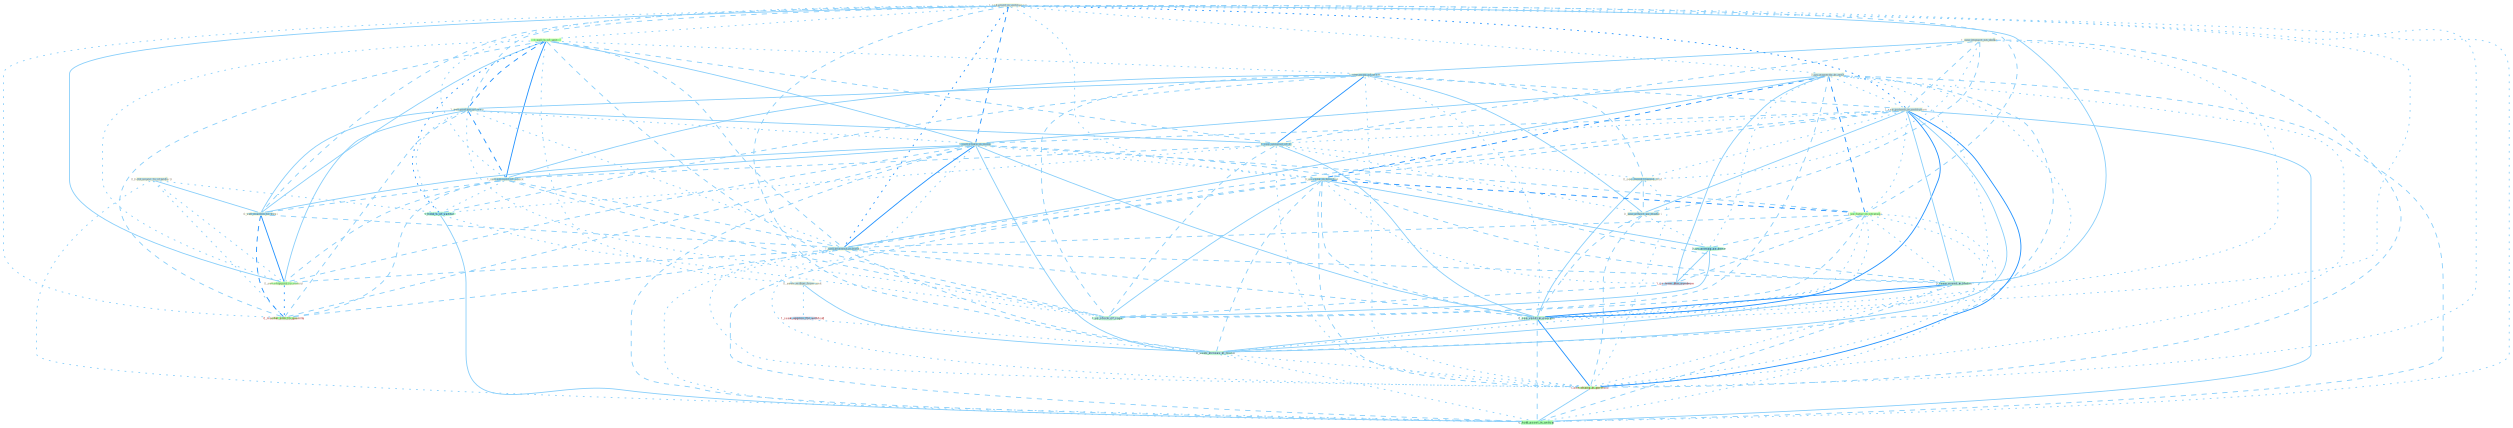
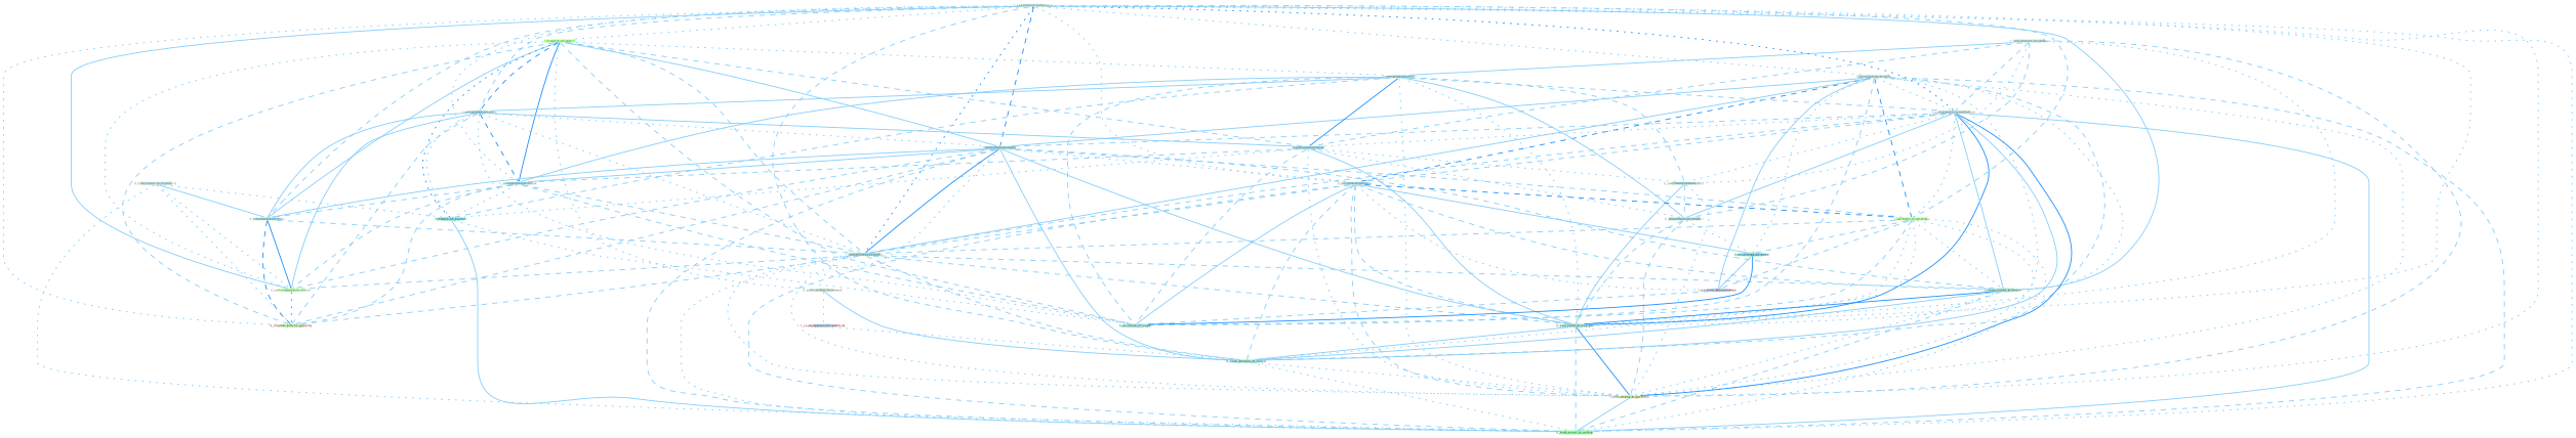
  graph {
    fontname=Roboto
    node [color="#ffffe0" fillcolor=skyblue fixedsize=true fontcolor="#8b7d6b" fontname=Roboto fontsize=4 shape=ellipse style=filled]
    edge [color="#87cefa" fontname=Roboto style=dashed w=1]
    "1_see_impact_on_dollar " [fillcolor=lightblue height=.06 shape=folder width=.5]
    "1_sell_plant_in_entitynam " [fillcolor=lightblue height=.06 width=.5]
    "0_us_expertis_in_rest " [fillcolor=lightblue height=.06 shape=folder width=.5]
    "1_sell_%_of_unit " [fillcolor=palegreen height=.06 shape=folder width=.5]
    "1_see_eros_of_staff " [height=.06 width=.5]
    "0_seek_million_from_unit " [fillcolor=lightblue height=.06 width=.5]
    "1_sell_portion_of_issu " [height=.06 width=.5]
    "0_see_potenti_in_entitynam " [fillcolor=lightblue height=.06 shape=folder width=.5]
    "1_see_unravel_of_it " [height=.06 shape=folder width=.5]
    "1_sell_stake_in_mine " [height=.06 shape=folder width=.5]
    "1_sell_amount_of_stock " [height=.06 width=.5]
    "0_see_trend_toward_that " [height=.06 width=.5]
    "0_hold_anyon_to_standard " [fillcolor=lightblue height=.06 shape=folder width=.5]
    "0_see_effect_as_materi " [height=.06 shape=folder width=.5]
    "0_us_rank_in_brochur " [height=.06 width=.5]
    "0_sell_machin_to_busi " [height=.06 width=.5]
    "0_us_futur_in_strategi " [fillcolor=palegreen height=.06 shape=folder width=.5]
    "1_sell_interest_in_hotel " [height=.06 shape=folder width=.5]
    "0_sell_shipyard_to_outsid " [fillcolor=palegreen height=.06 width=.5]
    "1_us_term_like_syndrom " [color="#fff0f5" fontcolor="#b22222" height=.06 width=.5]
    "1_seek_approv_for_withhold " [color="#fff0f5" fontcolor="#b22222" height=.06 width=.5]
    n22 [color="#fff0f5" fillcolor=palegreen fontcolor="#b22222" height=.06 label="0_machin_arm_to_guerrilla" width=.5]
    "1_see_chang_in_portfolio " [color="#fff0f5" fillcolor=palegreen fontcolor="#b22222" height=.06 width=.5]
    "0_see_vaniti_in_everyon " [color="#BDFCC9" fillcolor=lightblue fontcolor="#2f4f4f" height=.06 width=.5]
    "0_seen_event_in_lifetim " [color="#BDFCC9" fillcolor=lightblue fontcolor="#2f4f4f" height=.06 width=.5]
    "0_seek_increas_in_round " [color="#BDFCC9" fillcolor=lightblue fontcolor="#2f4f4f" height=.06 width=.5]
    "0_hold_asset_in_anticip " [color="#BDFCC9" fillcolor=palegreen fontcolor="#2f4f4f" height=.06 shape=folder width=.5]
    "0_us_averag_as_base " [color="#BDFCC9" fontcolor="#2f4f4f" height=.06 width=.5]
    "1_us_stock_of_capit " [color="#BDFCC9" fillcolor=lightblue fontcolor="#2f4f4f" height=.06 width=.5]
    "1_hold_%_of_ventur " [color="#BDFCC9" fontcolor="#2f4f4f" height=.06 width=.5]
    subgraph sub_1 {
      "1_see_impact_on_dollar "
      "1_sell_plant_in_entitynam "
      "0_us_expertis_in_rest "
      "1_sell_%_of_unit "
      "1_see_eros_of_staff "
      "0_seek_million_from_unit "
      "1_sell_portion_of_issu "
      "0_see_potenti_in_entitynam "
      "1_see_unravel_of_it "
      "1_sell_stake_in_mine "
      "1_sell_amount_of_stock "
      "0_see_trend_toward_that "
      "0_hold_anyon_to_standard "
      "0_see_effect_as_materi "
      "0_us_rank_in_brochur "
      "0_sell_machin_to_busi "
      "0_us_futur_in_strategi "
      "1_sell_interest_in_hotel "
      "0_sell_shipyard_to_outsid "
    }
    subgraph sub_2 {
      "1_us_term_like_syndrom "
      "1_seek_approv_for_withhold "
      n22
      "1_see_chang_in_portfolio "
    }
    "1_see_impact_on_dollar " -- "1_see_eros_of_staff " [style=solid]
    "1_see_impact_on_dollar " -- "0_see_potenti_in_entitynam "
    "1_see_impact_on_dollar " -- "1_see_unravel_of_it "
    "1_see_impact_on_dollar " -- "0_see_trend_toward_that " [style=dotted]
    "1_see_impact_on_dollar " -- "0_see_effect_as_materi "
    "1_see_impact_on_dollar " -- "1_see_chang_in_portfolio "
    "1_see_impact_on_dollar " -- "0_see_vaniti_in_everyon " [style=dotted]
    "1_sell_plant_in_entitynam " -- "0_us_expertis_in_rest " [style=dotted]
    "1_sell_plant_in_entitynam " -- "1_sell_%_of_unit " [style=dotted]
    "1_sell_plant_in_entitynam " -- "1_sell_portion_of_issu "
    "1_sell_plant_in_entitynam " -- "0_see_potenti_in_entitynam " [color="#1e90ff" style=dotted w=2]
    "1_sell_plant_in_entitynam " -- "1_sell_stake_in_mine " [color="#1e90ff" w=2]
    "1_sell_plant_in_entitynam " -- "1_sell_amount_of_stock " [style=dotted]
    "1_sell_plant_in_entitynam " -- "0_us_rank_in_brochur " [style=dotted]
    "1_sell_plant_in_entitynam " -- "0_sell_machin_to_busi "
    "1_sell_plant_in_entitynam " -- "0_us_futur_in_strategi "
    "1_sell_plant_in_entitynam " -- "1_sell_interest_in_hotel " [color="#1e90ff" style=dotted w=2]
    "1_sell_plant_in_entitynam " -- "0_sell_shipyard_to_outsid " [style=solid]
    "1_sell_plant_in_entitynam " -- n22 [style=dotted]
    "1_sell_plant_in_entitynam " -- "1_see_chang_in_portfolio " [style=dotted]
    "1_sell_plant_in_entitynam " -- "0_see_vaniti_in_everyon " [style=dotted]
    "1_sell_plant_in_entitynam " -- "0_seen_event_in_lifetim " [style=solid]
    "1_sell_plant_in_entitynam " -- "0_seek_increas_in_round "
    "1_sell_plant_in_entitynam " -- "0_hold_asset_in_anticip " [style=dotted]
    "0_us_expertis_in_rest " -- "0_see_potenti_in_entitynam " [style=dotted]
    "0_us_expertis_in_rest " -- "1_sell_stake_in_mine " [style=solid]
    "0_us_expertis_in_rest " -- "0_us_rank_in_brochur " [color="#1e90ff" w=2]
    "0_us_expertis_in_rest " -- "0_us_futur_in_strategi " [color="#1e90ff" w=2]
    "0_us_expertis_in_rest " -- "1_sell_interest_in_hotel " [style=solid]
    "0_us_expertis_in_rest " -- "1_us_term_like_syndrom " [style=solid]
    "0_us_expertis_in_rest " -- "1_see_chang_in_portfolio " [style=dotted]
    "0_us_expertis_in_rest " -- "0_see_vaniti_in_everyon " [style=dotted]
    "0_us_expertis_in_rest " -- "0_seen_event_in_lifetim " [style=dotted]
    "0_us_expertis_in_rest " -- "0_seek_increas_in_round "
    "0_us_expertis_in_rest " -- "0_hold_asset_in_anticip "
    "0_us_expertis_in_rest " -- "0_us_averag_as_base " [style=dotted]
    "0_us_expertis_in_rest " -- "1_us_stock_of_capit "
    "1_sell_%_of_unit " -- "1_see_eros_of_staff " [style=dotted]
    "1_sell_%_of_unit " -- "0_seek_million_from_unit " [style=dotted]
    "1_sell_%_of_unit " -- "1_sell_portion_of_issu " [color="#1e90ff" w=2]
    "1_sell_%_of_unit " -- "1_see_unravel_of_it "
    "1_sell_%_of_unit " -- "1_sell_stake_in_mine " [style=solid]
    "1_sell_%_of_unit " -- "1_sell_amount_of_stock " [color="#1e90ff" style=solid w=2]
    "1_sell_%_of_unit " -- "0_sell_machin_to_busi " [style=solid]
    "1_sell_%_of_unit " -- "1_sell_interest_in_hotel "
    "1_sell_%_of_unit " -- "0_sell_shipyard_to_outsid " [style=dotted]
    "1_sell_%_of_unit " -- n22
    "1_sell_%_of_unit " -- "1_us_stock_of_capit "
    "1_sell_%_of_unit " -- "1_hold_%_of_ventur " [color="#1e90ff" style=dotted w=2]
    "1_see_eros_of_staff " -- "1_sell_portion_of_issu " [style=solid]
    "1_see_eros_of_staff " -- "0_see_potenti_in_entitynam "
    "1_see_eros_of_staff " -- "1_see_unravel_of_it " [color="#1e90ff" style=solid w=2]
    "1_see_eros_of_staff " -- "1_sell_amount_of_stock " [style=solid]
    "1_see_eros_of_staff " -- "0_see_trend_toward_that "
    "1_see_eros_of_staff " -- "0_see_effect_as_materi " [style=solid]
    "1_see_eros_of_staff " -- "1_see_chang_in_portfolio " [style=dotted]
    "1_see_eros_of_staff " -- "0_see_vaniti_in_everyon " [style=dotted]
    "1_see_eros_of_staff " -- "1_us_stock_of_capit "
    "1_see_eros_of_staff " -- "1_hold_%_of_ventur "
    "0_seek_million_from_unit " -- "1_seek_approv_for_withhold " [style=dotted]
    "0_seek_million_from_unit " -- "0_seek_increas_in_round " [style=solid]
    "1_sell_portion_of_issu " -- "1_see_unravel_of_it " [style=solid]
    "1_sell_portion_of_issu " -- "1_sell_stake_in_mine " [style=dotted]
    "1_sell_portion_of_issu " -- "1_sell_amount_of_stock " [color="#1e90ff" w=2]
    "1_sell_portion_of_issu " -- "0_sell_machin_to_busi " [style=solid]
    "1_sell_portion_of_issu " -- "1_sell_interest_in_hotel " [style=dotted]
    "1_sell_portion_of_issu " -- "0_sell_shipyard_to_outsid " [style=solid]
    "1_sell_portion_of_issu " -- n22
    "1_sell_portion_of_issu " -- "1_us_stock_of_capit " [style=dotted]
    "1_sell_portion_of_issu " -- "1_hold_%_of_ventur " [style=dotted]
    "0_see_potenti_in_entitynam " -- "1_see_unravel_of_it " [style=dotted]
    "0_see_potenti_in_entitynam " -- "1_sell_stake_in_mine "
    "0_see_potenti_in_entitynam " -- "0_see_trend_toward_that " [style=dotted]
    "0_see_potenti_in_entitynam " -- "0_see_effect_as_materi " [style=solid]
    "0_see_potenti_in_entitynam " -- "0_us_rank_in_brochur "
    "0_see_potenti_in_entitynam " -- "0_us_futur_in_strategi " [style=dotted]
    "0_see_potenti_in_entitynam " -- "1_sell_interest_in_hotel "
    "0_see_potenti_in_entitynam " -- "1_see_chang_in_portfolio " [color="#1e90ff" style=solid w=2]
    "0_see_potenti_in_entitynam " -- "0_see_vaniti_in_everyon " [color="#1e90ff" style=solid w=2]
    "0_see_potenti_in_entitynam " -- "0_seen_event_in_lifetim " [style=solid]
    "0_see_potenti_in_entitynam " -- "0_seek_increas_in_round " [style=solid]
    "0_see_potenti_in_entitynam " -- "0_hold_asset_in_anticip " [style=solid]
    "1_see_unravel_of_it " -- "1_sell_amount_of_stock "
    "1_see_unravel_of_it " -- "0_see_trend_toward_that " [style=dotted]
    "1_see_unravel_of_it " -- "0_see_effect_as_materi " [style=dotted]
    "1_see_unravel_of_it " -- "1_see_chang_in_portfolio " [style=dotted]
    "1_see_unravel_of_it " -- "0_see_vaniti_in_everyon " [style=solid]
    "1_see_unravel_of_it " -- "1_us_stock_of_capit "
    "1_see_unravel_of_it " -- "1_hold_%_of_ventur " [style=dotted]
    "1_sell_stake_in_mine " -- "1_sell_amount_of_stock " [style=solid]
    "1_sell_stake_in_mine " -- "0_us_rank_in_brochur " [style=dotted]
    "1_sell_stake_in_mine " -- "0_sell_machin_to_busi " [style=solid]
    "1_sell_stake_in_mine " -- "0_us_futur_in_strategi "
    "1_sell_stake_in_mine " -- "1_sell_interest_in_hotel " [color="#1e90ff" style=solid w=2]
    "1_sell_stake_in_mine " -- "0_sell_shipyard_to_outsid "
    "1_sell_stake_in_mine " -- n22
    "1_sell_stake_in_mine " -- "1_see_chang_in_portfolio " [style=dotted]
    "1_sell_stake_in_mine " -- "0_see_vaniti_in_everyon " [style=solid]
    "1_sell_stake_in_mine " -- "0_seen_event_in_lifetim "
    "1_sell_stake_in_mine " -- "0_seek_increas_in_round " [style=solid]
    "1_sell_stake_in_mine " -- "0_hold_asset_in_anticip "
    "1_sell_amount_of_stock " -- "0_sell_machin_to_busi "
    "1_sell_amount_of_stock " -- "1_sell_interest_in_hotel "
    "1_sell_amount_of_stock " -- "0_sell_shipyard_to_outsid "
    "1_sell_amount_of_stock " -- n22
    "1_sell_amount_of_stock " -- "1_us_stock_of_capit "
    "1_sell_amount_of_stock " -- "1_hold_%_of_ventur " [style=dotted]
    "0_see_trend_toward_that " -- "0_see_effect_as_materi "
    "0_see_trend_toward_that " -- "1_see_chang_in_portfolio " [style=dotted]
    "0_see_trend_toward_that " -- "0_see_vaniti_in_everyon " [style=solid]
    "0_hold_anyon_to_standard " -- "0_sell_machin_to_busi " [style=solid]
    "0_hold_anyon_to_standard " -- "0_sell_shipyard_to_outsid " [style=dotted]
    "0_hold_anyon_to_standard " -- n22 [style=dotted]
    "0_hold_anyon_to_standard " -- "0_hold_asset_in_anticip " [style=dotted]
    "0_hold_anyon_to_standard " -- "1_hold_%_of_ventur " [style=dotted]
    "0_see_effect_as_materi " -- "1_see_chang_in_portfolio "
    "0_see_effect_as_materi " -- "0_see_vaniti_in_everyon "
    "0_see_effect_as_materi " -- "0_us_averag_as_base " [style=dotted]
    "0_us_rank_in_brochur " -- "0_us_futur_in_strategi " [color="#1e90ff" w=2]
    "0_us_rank_in_brochur " -- "1_sell_interest_in_hotel "
    "0_us_rank_in_brochur " -- "1_us_term_like_syndrom " [style=dotted]
    "0_us_rank_in_brochur " -- "1_see_chang_in_portfolio "
    "0_us_rank_in_brochur " -- "0_see_vaniti_in_everyon "
    "0_us_rank_in_brochur " -- "0_seen_event_in_lifetim "
    "0_us_rank_in_brochur " -- "0_seek_increas_in_round "
    "0_us_rank_in_brochur " -- "0_hold_asset_in_anticip "
    "0_us_rank_in_brochur " -- "0_us_averag_as_base " [style=solid]
    "0_us_rank_in_brochur " -- "1_us_stock_of_capit " [style=solid]
    "0_sell_machin_to_busi " -- "1_sell_interest_in_hotel "
    "0_sell_machin_to_busi " -- "0_sell_shipyard_to_outsid " [color="#1e90ff" style=solid w=2]
    "0_sell_machin_to_busi " -- n22 [color="#1e90ff" w=2]
    "0_us_futur_in_strategi " -- "1_sell_interest_in_hotel "
    "0_us_futur_in_strategi " -- "1_us_term_like_syndrom "
    "0_us_futur_in_strategi " -- "1_see_chang_in_portfolio " [style=dotted]
    "0_us_futur_in_strategi " -- "0_see_vaniti_in_everyon " [style=dotted]
    "0_us_futur_in_strategi " -- "0_seen_event_in_lifetim " [style=dotted]
    "0_us_futur_in_strategi " -- "0_seek_increas_in_round " [style=dotted]
    "0_us_futur_in_strategi " -- "0_hold_asset_in_anticip " [style=dotted]
    "0_us_futur_in_strategi " -- "0_us_averag_as_base "
    "0_us_futur_in_strategi " -- "1_us_stock_of_capit "
    "1_sell_interest_in_hotel " -- "0_sell_shipyard_to_outsid "
    "1_sell_interest_in_hotel " -- n22
    "1_sell_interest_in_hotel " -- "1_see_chang_in_portfolio " [style=dotted]
    "1_sell_interest_in_hotel " -- "0_see_vaniti_in_everyon "
    "1_sell_interest_in_hotel " -- "0_seen_event_in_lifetim "
    "1_sell_interest_in_hotel " -- "0_seek_increas_in_round "
    "1_sell_interest_in_hotel " -- "0_hold_asset_in_anticip " [style=dotted]
    "0_sell_shipyard_to_outsid " -- n22 [color="#1e90ff" style=dotted w=2]
    "1_us_term_like_syndrom " -- "1_us_stock_of_capit "
    "1_seek_approv_for_withhold " -- "0_seek_increas_in_round " [style=dotted]
    "1_see_chang_in_portfolio " -- "0_hold_asset_in_anticip " [style=solid]
    "0_see_vaniti_in_everyon " -- "1_see_chang_in_portfolio " [color="#1e90ff" style=solid w=2]
    "0_see_vaniti_in_everyon " -- "0_seek_increas_in_round " [style=solid]
    "0_see_vaniti_in_everyon " -- "0_hold_asset_in_anticip "
    "0_seen_event_in_lifetim " -- "1_see_chang_in_portfolio " [style=dotted]
    "0_seen_event_in_lifetim " -- "0_see_vaniti_in_everyon " [color="#1e90ff" style=solid]
    "0_seen_event_in_lifetim " -- "0_seek_increas_in_round " [style=solid]
    "0_seen_event_in_lifetim " -- "0_hold_asset_in_anticip "
    "0_seek_increas_in_round " -- "1_see_chang_in_portfolio " [style=dotted]
    "0_seek_increas_in_round " -- "0_hold_asset_in_anticip " [style=dotted]
    "0_us_averag_as_base " -- "1_us_term_like_syndrom " [style=solid]
-   "0_us_averag_as_base " -- "1_us_stock_of_capit " [style=solid]
+   "0_us_averag_as_base " -- "1_us_stock_of_capit " [color="#1e90ff" style=solid]
    "1_hold_%_of_ventur " -- "0_hold_asset_in_anticip " [style=solid]
    "1_hold_%_of_ventur " -- "1_us_stock_of_capit " [style=dotted]
  }
